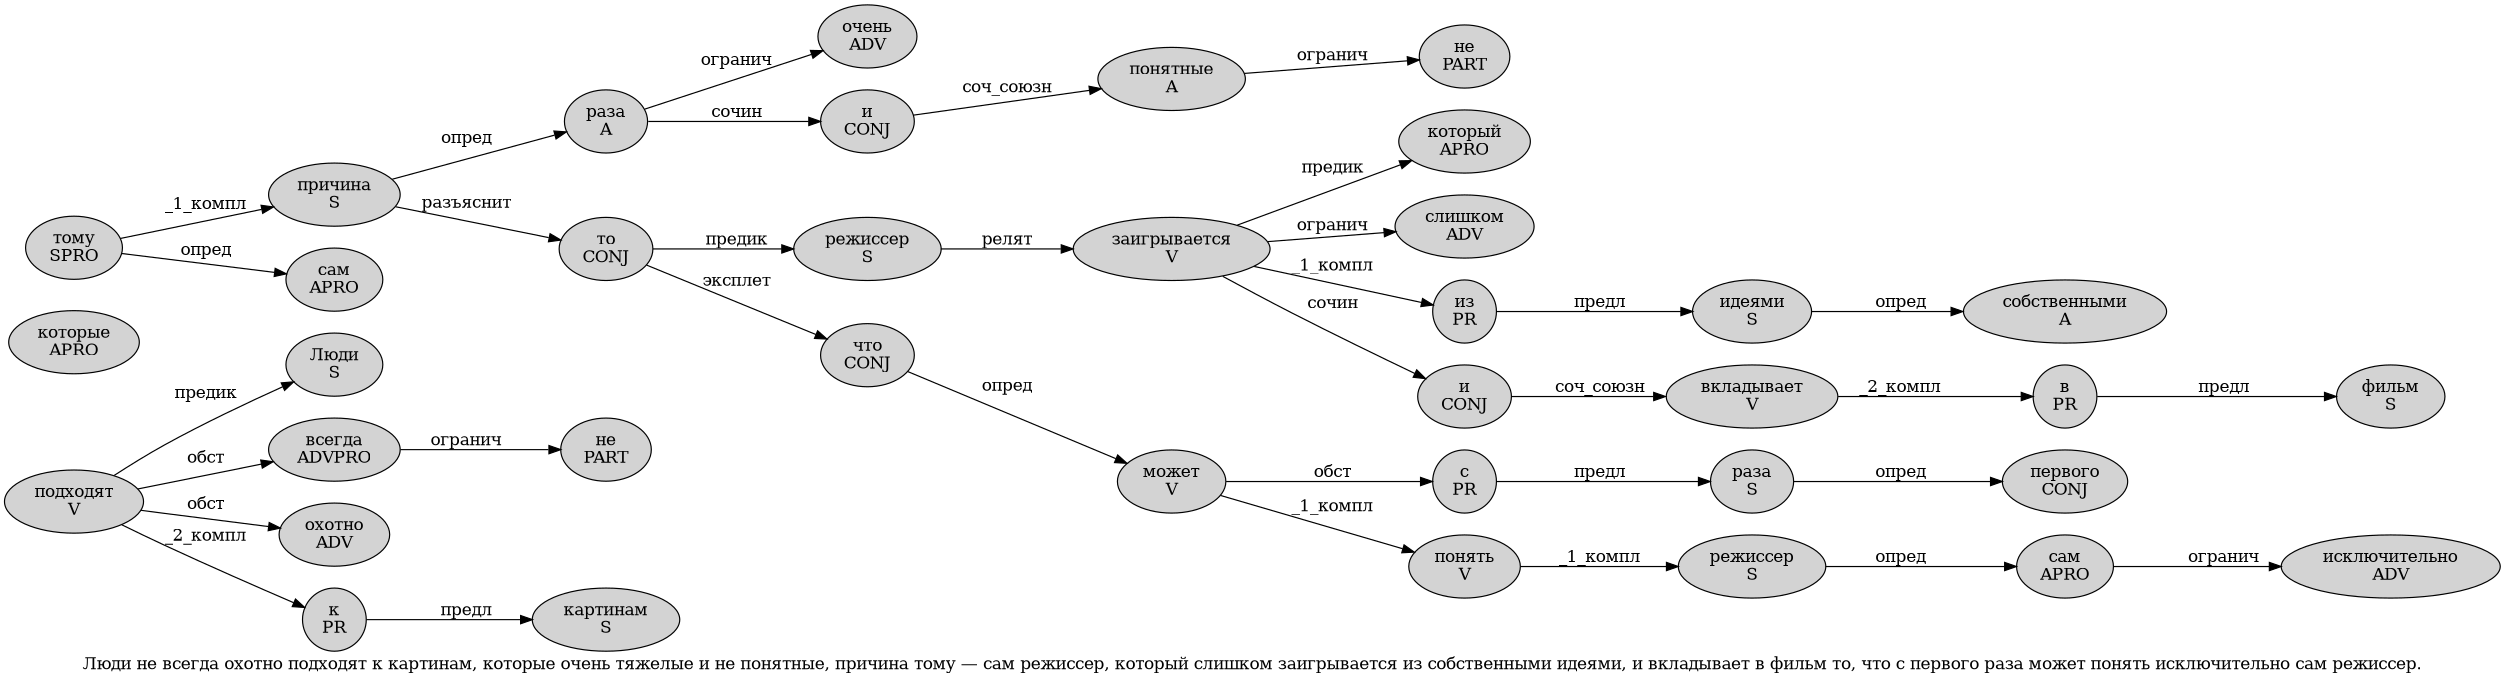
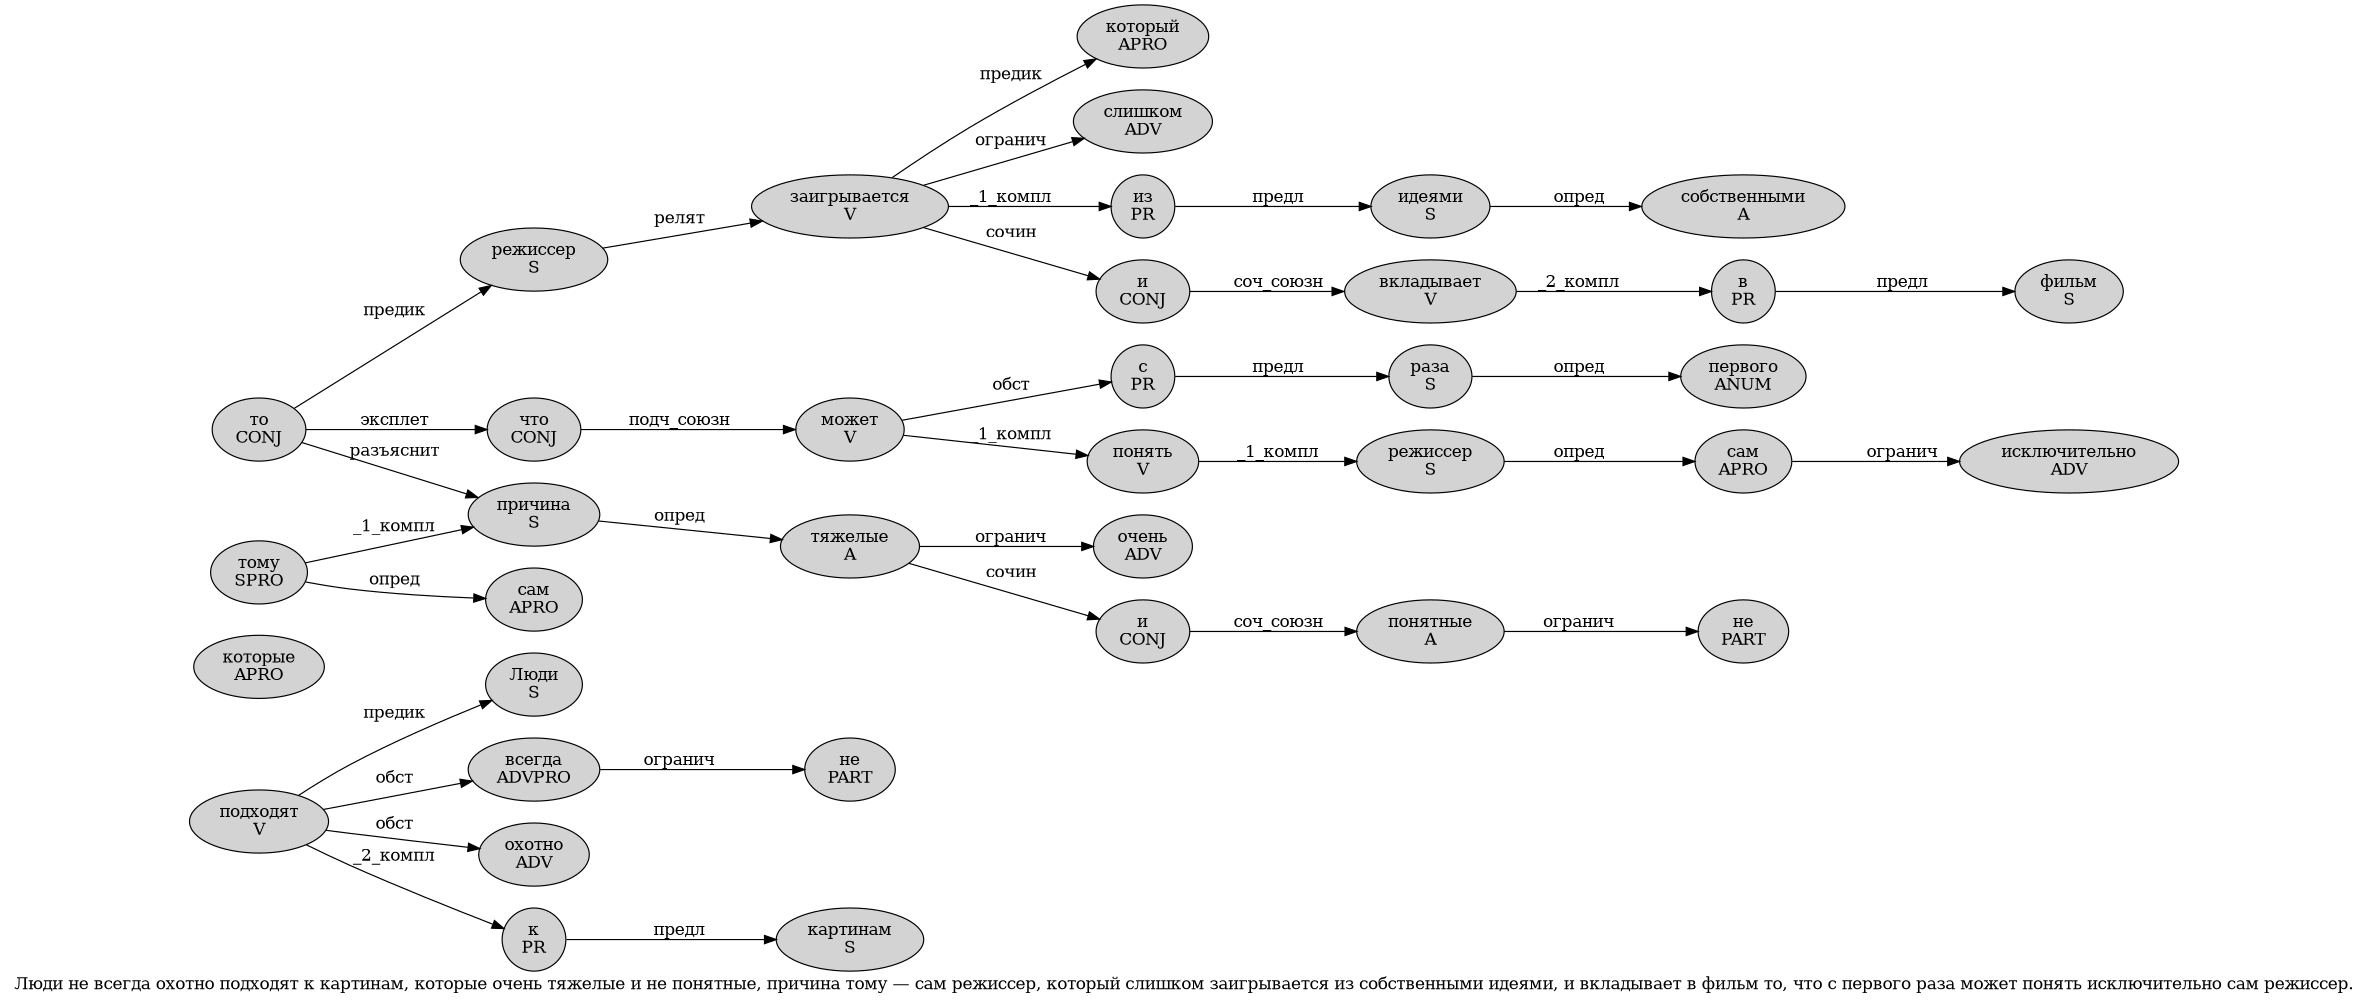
  digraph {
    label="Люди не всегда охотно подходят к картинам, которые очень тяжелые и не понятные, причина тому — сам режиссер, который слишком заигрывается из собственными идеями, и вкладывает в фильм то, что с первого раза может понять исключительно сам режиссер."
    rankdir=LR
    node [fillcolor=lightgray penwidth=1 shape=ellipse style=filled]
    n1 [label="Люди\nS"]
    n2 [label="не\nPART"]
    n3 [label="всегда\nADVPRO"]
    n4 [label="охотно\nADV"]
    n5 [label="подходят\nV"]
    n6 [label="к\nPR"]
    n7 [label="картинам\nS"]
    n8 [label="которые\nAPRO"]
    n9 [label="очень\nADV"]
-   n10 [label="раза\nA"]
+   n10 [label="тяжелые\nA"]
    n11 [label="и\nCONJ"]
    n12 [label="понятные\nA"]
    n13 [label="не\nPART"]
    n14 [label="причина\nS"]
    n15 [label="то\nCONJ"]
    n16 [label="тому\nSPRO"]
    n17 [label="сам\nAPRO"]
    n18 [label="режиссер\nS"]
    n19 [label="что\nCONJ"]
    n20 [label="заигрывается\nV"]
    n21 [label="который\nAPRO"]
    n22 [label="слишком\nADV"]
    n23 [label="из\nPR"]
    n24 [label="и\nCONJ"]
    n25 [label="идеями\nS"]
    n26 [label="вкладывает\nV"]
    n27 [label="собственными\nA"]
    n28 [label="в\nPR"]
    n29 [label="фильм\nS"]
    n30 [label="может\nV"]
    n31 [label="с\nPR"]
    n32 [label="понять\nV"]
    n33 [label="раза\nS"]
-   n34 [label="первого\nCONJ"]
+   n34 [label="первого\nANUM"]
    n35 [label="режиссер\nS"]
    n36 [label="сам\nAPRO"]
    n37 [label="исключительно\nADV"]
    n3 -> n2 [label="огранич"]
    n5 -> n1 [label="предик"]
    n5 -> n3 [label="обст"]
    n5 -> n4 [label="обст"]
    n5 -> n6 [label="_2_компл"]
    n6 -> n7 [label="предл"]
    n10 -> n9 [label="огранич"]
    n10 -> n11 [label="сочин"]
    n11 -> n12 [label="соч_союзн"]
    n12 -> n13 [label="огранич"]
    n14 -> n10 [label="опред"]
-   n14 -> n15 [label="разъяснит"]
+   n15 -> n14 [label="разъяснит"]
    n15 -> n18 [label="предик"]
    n15 -> n19 [label="эксплет"]
    n16 -> n14 [label="_1_компл"]
    n16 -> n17 [label="опред"]
    n18 -> n20 [label="релят"]
-   n19 -> n30 [label="опред"]
+   n19 -> n30 [label="подч_союзн"]
    n20 -> n21 [label="предик"]
    n20 -> n22 [label="огранич"]
    n20 -> n23 [label="_1_компл"]
    n20 -> n24 [label="сочин"]
    n23 -> n25 [label="предл"]
    n24 -> n26 [label="соч_союзн"]
    n25 -> n27 [label="опред"]
    n26 -> n28 [label="_2_компл"]
    n28 -> n29 [label="предл"]
    n30 -> n31 [label="обст"]
    n30 -> n32 [label="_1_компл"]
    n31 -> n33 [label="предл"]
    n32 -> n35 [label="_1_компл"]
    n33 -> n34 [label="опред"]
    n35 -> n36 [label="опред"]
    n36 -> n37 [label="огранич"]
  }
